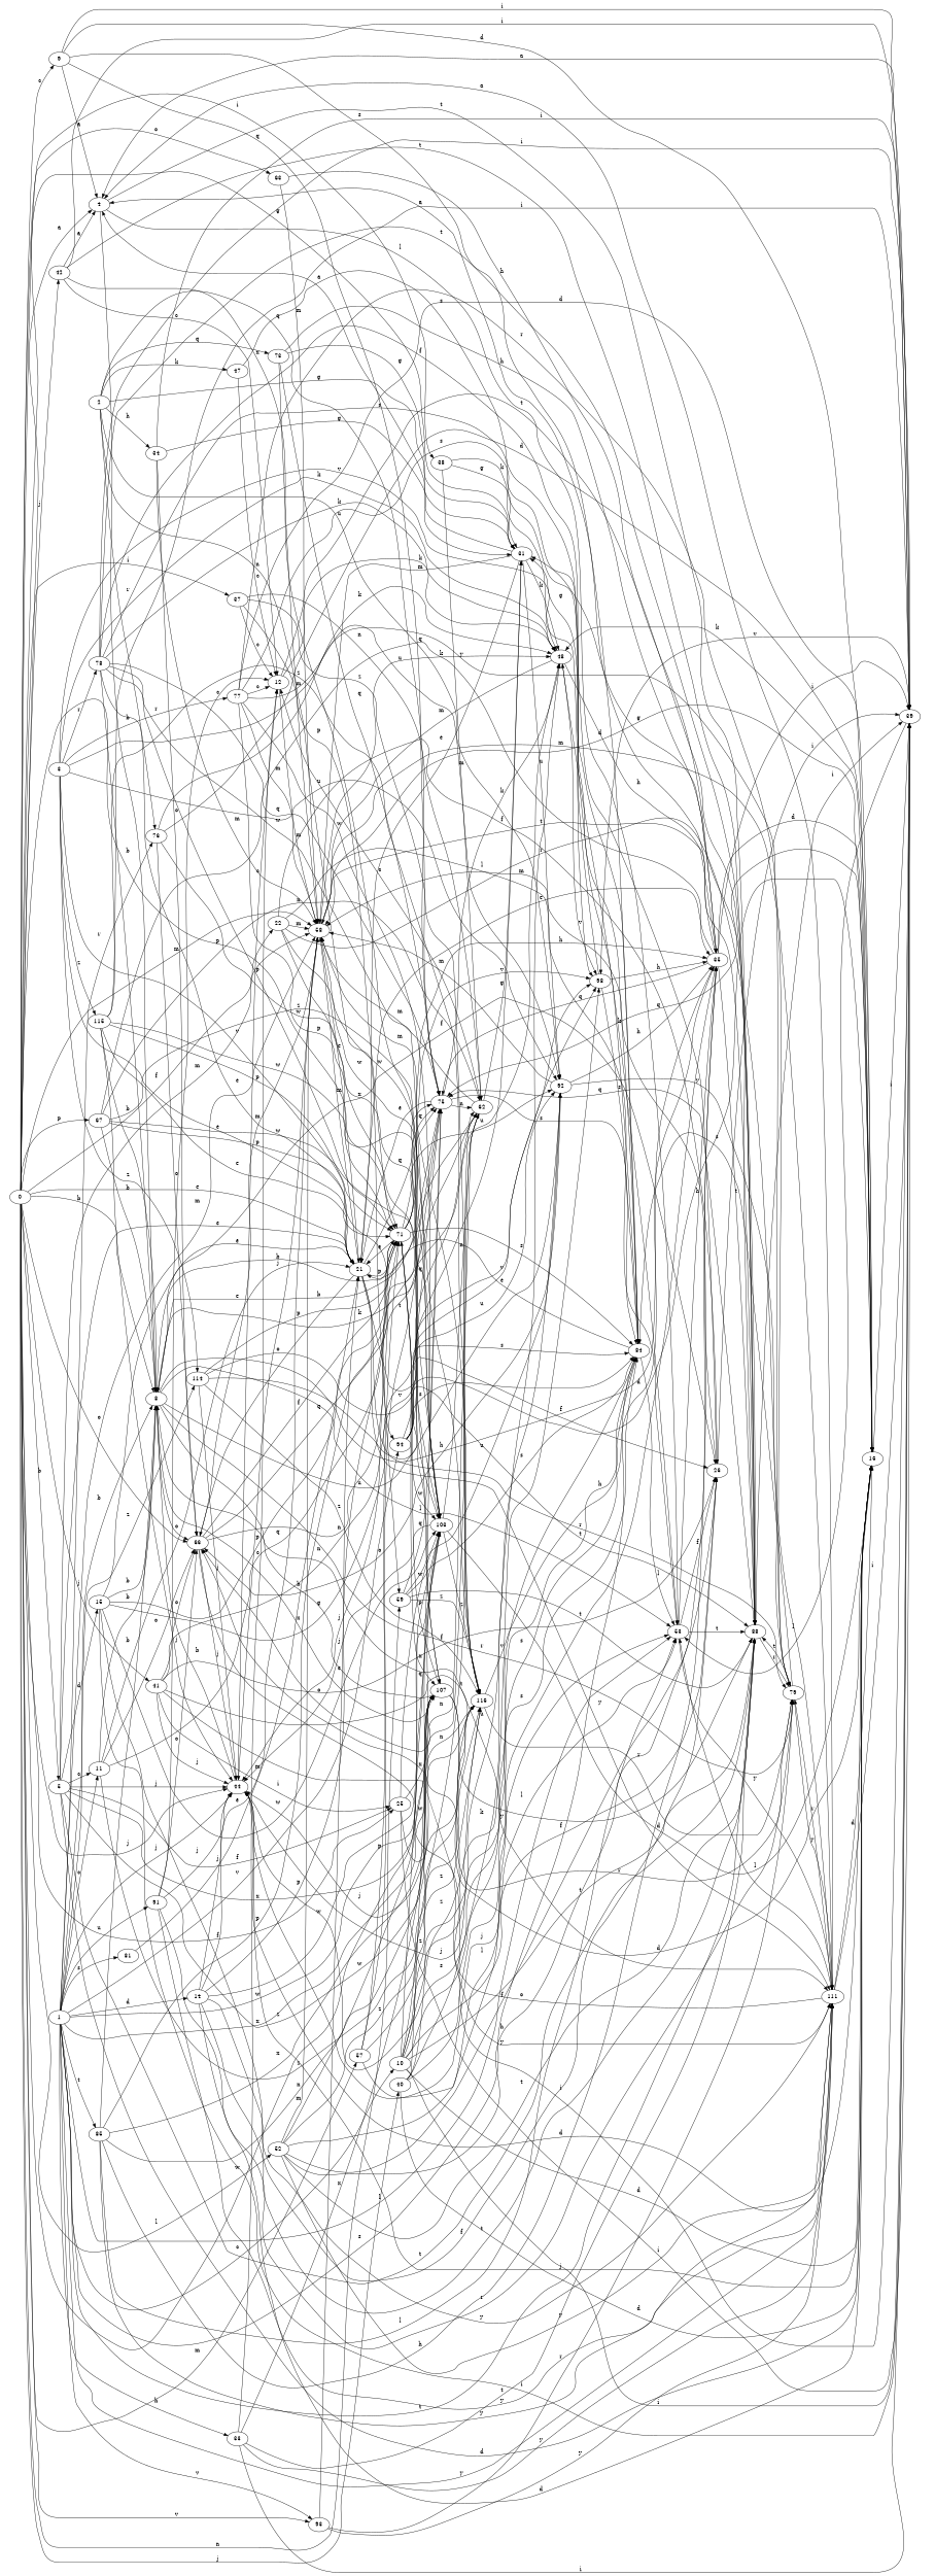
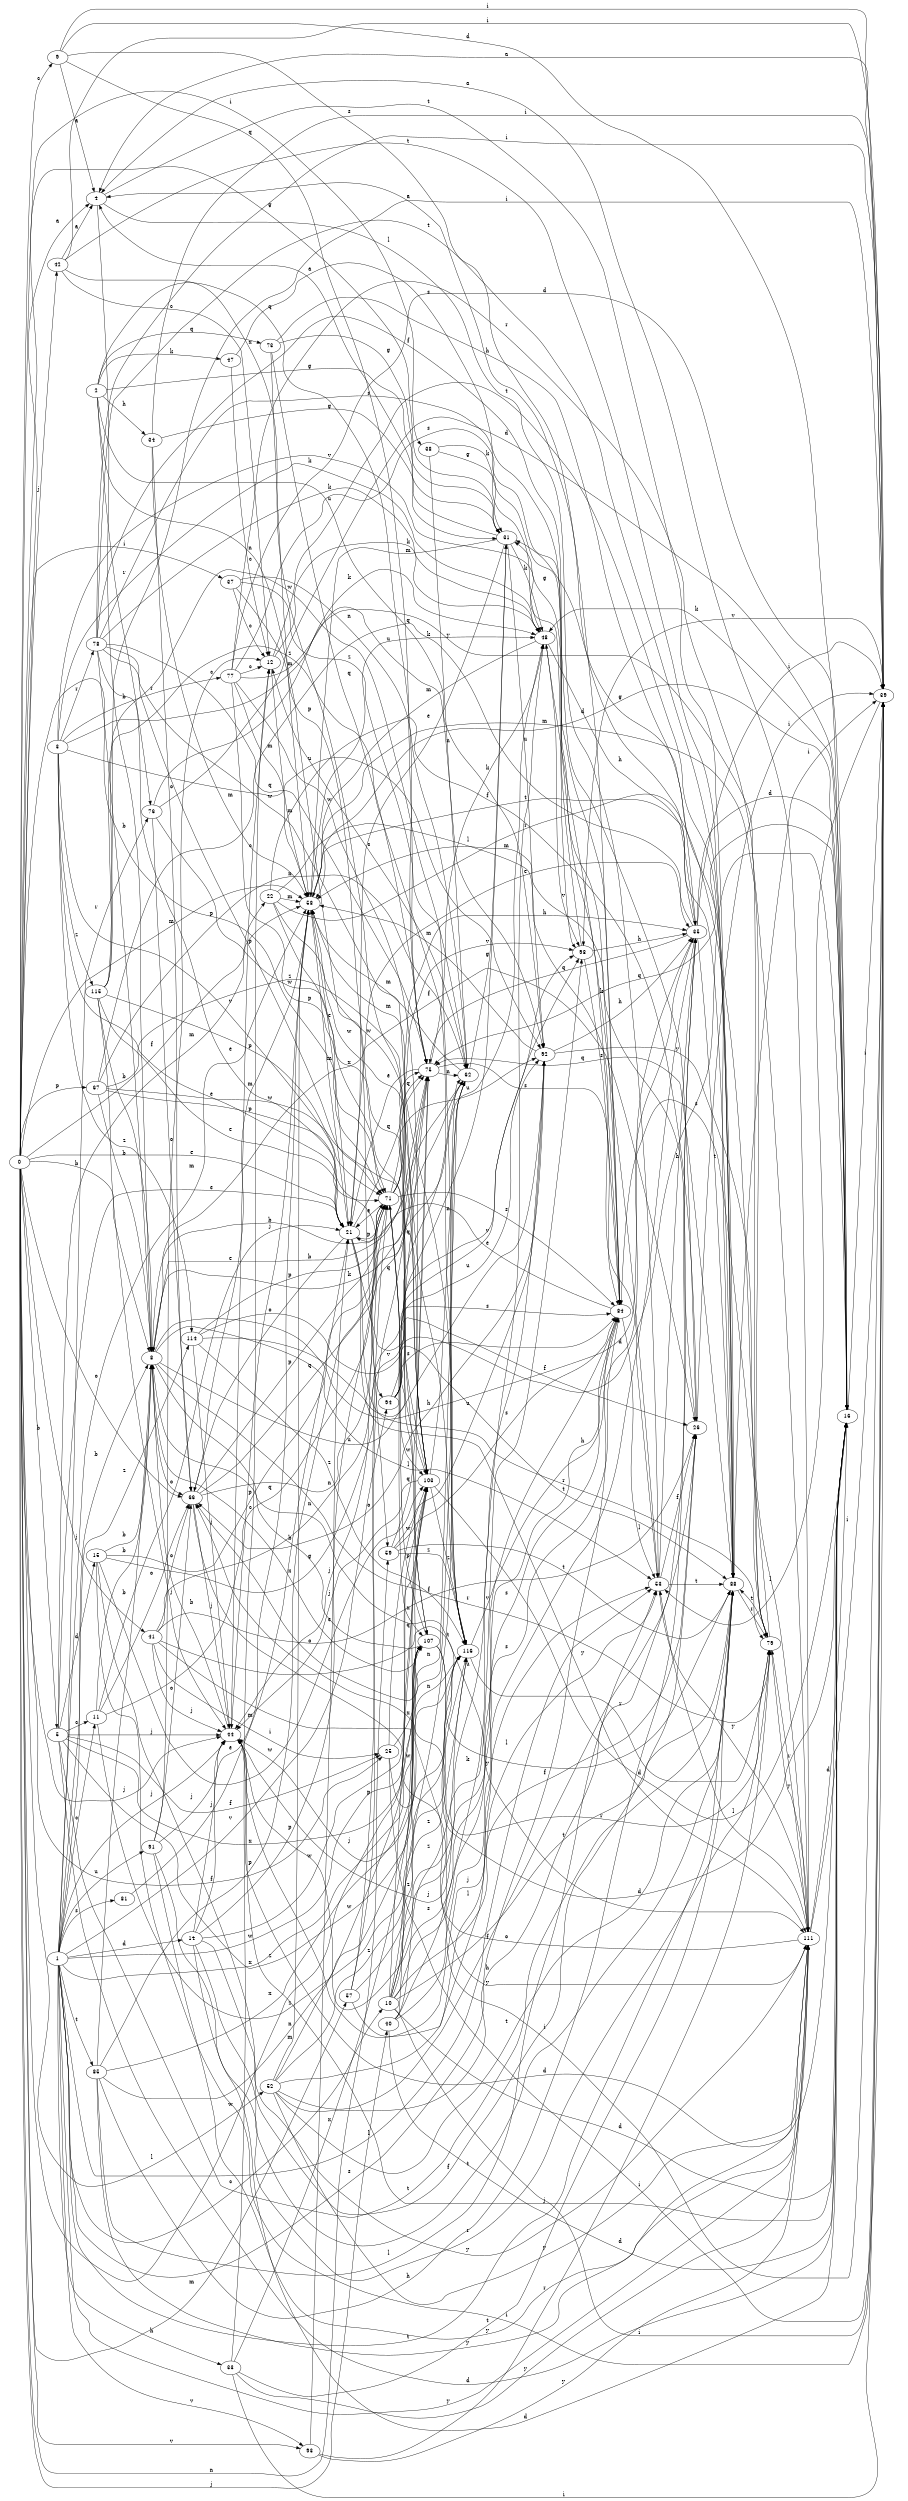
  strict digraph {
    fontname="DejaVu Serif"
    rankdir=LR
    node [fontname="DejaVu Serif"]
    edge [fontname="DejaVu Serif"]
    0
    4
    5
    8
    9
    21
    22
    25
    31
    37
    38
    40
    41
    42
    44
    52
    57
    58
    59
-   63
    66
    67
    71
    93
    103
    53
    88
    11
    107
    15
    16
    116
    111
    92
    48
    26
    35
    79
    84
    75
    39
    62
    12
    98
    1
    10
    14
    33
    76
    81
    85
    91
    94
    114
    2
    34
    47
    73
    3
    77
    78
    115
    0 -> 4 [label=a]
    0 -> 5 [label=b]
    0 -> 8 [label=b]
    0 -> 9 [label=c]
    0 -> 21 [label=e]
    0 -> 22 [label=f]
    0 -> 25 [label=f]
    0 -> 31 [label=g]
    0 -> 37 [label=i]
    0 -> 38 [label=i]
    0 -> 40 [label=j]
    0 -> 41 [label=j]
    0 -> 42 [label=j]
    0 -> 44 [label=j]
    0 -> 52 [label=l]
    0 -> 57 [label=m]
    0 -> 58 [label=m]
    0 -> 59 [label=n]
-   0 -> 63 [label=o]
    0 -> 66 [label=o]
    0 -> 67 [label=p]
    0 -> 71 [label=p]
    0 -> 93 [label=v]
    0 -> 103 [label=w]
    4 -> 8 [label=b]
    4 -> 53 [label=l]
    4 -> 88 [label=t]
    5 -> 21 [label=e]
    5 -> 25 [label=f]
    5 -> 44 [label=j]
    5 -> 58 [label=m]
    5 -> 88 [label=t]
    5 -> 11 [label=c]
    5 -> 107 [label=x]
    5 -> 15 [label=d]
    5 -> 16 [label=d]
    5 -> 116 [label=z]
    8 -> 66 [label=o]
    8 -> 53 [label=l]
    8 -> 107 [label=x]
    8 -> 111 [label=y]
    8 -> 92 [label=u]
    8 -> 48 [label=k]
    8 -> 26 [label=f]
    8 -> 35 [label=h]
    8 -> 79 [label=r]
    9 -> 4 [label=a]
    9 -> 16 [label=d]
    9 -> 84 [label=s]
    9 -> 75 [label=q]
    9 -> 39 [label=i]
    21 -> 58 [label=m]
    21 -> 66 [label=o]
    21 -> 71 [label=p]
    21 -> 111 [label=y]
    21 -> 79 [label=r]
    21 -> 84 [label=s]
    21 -> 75 [label=q]
    22 -> 58 [label=m]
    22 -> 103 [label=w]
    22 -> 53 [label=l]
    22 -> 107 [label=x]
    22 -> 26 [label=f]
    22 -> 79 [label=r]
    25 -> 103 [label=w]
    25 -> 107 [label=x]
    25 -> 39 [label=i]
    25 -> 62 [label=n]
    31 -> 4 [label=a]
    31 -> 21 [label=e]
    31 -> 58 [label=m]
    31 -> 92 [label=u]
    31 -> 48 [label=k]
    37 -> 71 [label=p]
    37 -> 116 [label=z]
    37 -> 62 [label=n]
    37 -> 12 [label=c]
    38 -> 31 [label=g]
    38 -> 48 [label=k]
-   38 -> 62 [label=m]
+   38 -> 62 [label=n]
    40 -> 103 [label=w]
    40 -> 16 [label=d]
    40 -> 116 [label=z]
    40 -> 48 [label=k]
    40 -> 84 [label=s]
    41 -> 25 [label=i]
    41 -> 44 [label=j]
    41 -> 66 [label=o]
    41 -> 88 [label=t]
    41 -> 111 [label=y]
    41 -> 26 [label=f]
    41 -> 62 [label=n]
    42 -> 4 [label=a]
    42 -> 88 [label=t]
    42 -> 107 [label=x]
    42 -> 39 [label=i]
    42 -> 12 [label=c]
    44 -> 8 [label=b]
    44 -> 16 [label=d]
    44 -> 84 [label=s]
    44 -> 12 [label=c]
    52 -> 58 [label=m]
    52 -> 103 [label=w]
    52 -> 53 [label=l]
    52 -> 88 [label=t]
    52 -> 116 [label=z]
    52 -> 111 [label=y]
    52 -> 26 [label=f]
    52 -> 35 [label=h]
    57 -> 71 [label=p]
    57 -> 53 [label=l]
    57 -> 116 [label=z]
-   57 -> 75 [label=t]
+   57 -> 75 [label=q]
    58 -> 21 [label=e]
    58 -> 44 [label=j]
    58 -> 103 [label=w]
    58 -> 88 [label=t]
    58 -> 16 [label=d]
    58 -> 48 [label=k]
    59 -> 88 [label=t]
    59 -> 116 [label=z]
    59 -> 92 [label=u]
    59 -> 84 [label=s]
    59 -> 75 [label=q]
-   63 -> 58 [label=m]
-   63 -> 35 [label=h]
    66 -> 44 [label=j]
    66 -> 58 [label=m]
-   66 -> 71 [label=f]
+   66 -> 71 [label=p]
    66 -> 75 [label=q]
    66 -> 39 [label=i]
    66 -> 62 [label=n]
    67 -> 8 [label=b]
    67 -> 71 [label=p]
    67 -> 103 [label=w]
    67 -> 116 [label=z]
    67 -> 35 [label=q]
    67 -> 62 [label=n]
    71 -> 8 [label=b]
    71 -> 21 [label=e]
    71 -> 103 [label=w]
    71 -> 107 [label=x]
    71 -> 92 [label=u]
    71 -> 35 [label=h]
    71 -> 84 [label=s]
    71 -> 75 [label=q]
    71 -> 98 [label=v]
    93 -> 21 [label=e]
    93 -> 111 [label=y]
    93 -> 79 [label=r]
    103 -> 44 [label=j]
    103 -> 16 [label=d]
    103 -> 116 [label=z]
    103 -> 62 [label=n]
    53 -> 88 [label=t]
    53 -> 111 [label=y]
    53 -> 48 [label=k]
    53 -> 26 [label=f]
    53 -> 35 [label=h]
    88 -> 31 [label=g]
    88 -> 79 [label=r]
    88 -> 75 [label=q]
    88 -> 39 [label=i]
    11 -> 8 [label=b]
    11 -> 21 [label=e]
    11 -> 66 [label=o]
    11 -> 116 [label=z]
    11 -> 75 [label=q]
    107 -> 8 [label=b]
    107 -> 66 [label=o]
    107 -> 71 [label=p]
    107 -> 16 [label=d]
    107 -> 79 [label=r]
    15 -> 8 [label=b]
-   15 -> 21 [label=e]
    15 -> 31 [label=g]
    15 -> 71 [label=p]
    15 -> 103 [label=w]
    15 -> 111 [label=y]
    15 -> 39 [label=i]
    16 -> 44 [label=j]
    16 -> 48 [label=k]
    16 -> 75 [label=q]
    16 -> 39 [label=i]
    116 -> 44 [label=j]
    116 -> 58 [label=m]
    116 -> 35 [label=h]
    116 -> 79 [label=r]
    111 -> 4 [label=a]
    111 -> 66 [label=o]
    111 -> 53 [label=l]
    111 -> 16 [label=d]
    111 -> 79 [label=r]
    111 -> 39 [label=i]
    92 -> 58 [label=m]
    92 -> 66 [label=o]
    92 -> 111 [label=y]
    92 -> 35 [label=h]
    48 -> 58 [label=m]
    48 -> 35 [label=h]
    48 -> 98 [label=v]
    26 -> 58 [label=m]
    26 -> 39 [label=i]
    35 -> 4 [label=a]
    35 -> 21 [label=e]
    35 -> 44 [label=j]
    35 -> 88 [label=t]
    35 -> 16 [label=d]
    35 -> 75 [label=q]
    35 -> 39 [label=i]
    79 -> 58 [label=m]
    79 -> 88 [label=t]
    79 -> 111 [label=y]
    79 -> 84 [label=s]
    84 -> 21 [label=e]
    84 -> 44 [label=j]
    84 -> 53 [label=l]
    75 -> 21 [label=e]
    75 -> 44 [label=j]
    75 -> 48 [label=k]
    75 -> 84 [label=s]
    75 -> 62 [label=n]
    39 -> 4 [label=a]
    39 -> 53 [label=l]
    39 -> 98 [label=v]
    62 -> 8 [label=b]
    62 -> 31 [label=g]
    62 -> 58 [label=m]
    62 -> 12 [label=c]
    12 -> 58 [label=m]
    12 -> 88 [label=t]
    12 -> 48 [label=k]
    98 -> 31 [label=g]
    98 -> 35 [label=h]
    98 -> 84 [label=s]
    1 -> 8 [label=b]
    1 -> 44 [label=j]
    1 -> 58 [label=m]
    1 -> 93 [label=v]
    1 -> 103 [label=w]
    1 -> 53 [label=l]
    1 -> 88 [label=t]
    1 -> 11 [label=c]
    1 -> 107 [label=x]
    1 -> 111 [label=y]
    1 -> 84 [label=s]
    1 -> 10 [label=c]
    1 -> 14 [label=d]
    1 -> 33 [label=h]
    1 -> 76 [label=r]
    1 -> 81 [label=s]
    1 -> 85 [label=t]
    1 -> 91 [label=u]
    1 -> 94 [label=v]
    1 -> 114 [label=z]
    10 -> 88 [label=t]
    10 -> 16 [label=d]
    10 -> 116 [label=z]
    10 -> 92 [label=u]
    10 -> 26 [label=f]
    10 -> 84 [label=s]
    10 -> 75 [label=q]
    10 -> 39 [label=i]
    10 -> 62 [label=n]
    10 -> 98 [label=v]
    14 -> 44 [label=j]
    14 -> 58 [label=m]
    14 -> 71 [label=p]
    14 -> 103 [label=w]
    14 -> 88 [label=t]
    14 -> 16 [label=d]
    14 -> 26 [label=f]
    33 -> 88 [label=t]
    33 -> 107 [label=x]
    33 -> 111 [label=y]
    33 -> 39 [label=i]
    33 -> 12 [label=c]
    76 -> 66 [label=o]
    76 -> 103 [label=w]
    76 -> 16 [label=d]
    76 -> 48 [label=k]
    81 -> 21 [label=e]
    85 -> 8 [label=b]
    85 -> 71 [label=p]
    85 -> 53 [label=l]
    85 -> 107 [label=x]
    85 -> 111 [label=y]
    85 -> 35 [label=h]
    85 -> 62 [label=n]
    91 -> 44 [label=j]
    91 -> 66 [label=o]
    91 -> 111 [label=y]
    91 -> 79 [label=r]
    91 -> 12 [label=c]
    94 -> 88 [label=t]
    94 -> 16 [label=d]
    94 -> 92 [label=u]
    94 -> 26 [label=f]
    94 -> 75 [label=q]
    94 -> 98 [label=v]
    114 -> 44 [label=j]
    114 -> 71 [label=p]
    114 -> 116 [label=z]
    114 -> 84 [label=s]
    114 -> 98 [label=v]
    2 -> 31 [label=g]
    2 -> 59 [label=n]
    2 -> 92 [label=u]
    2 -> 75 [label=q]
    2 -> 76 [label=r]
    2 -> 34 [label=h]
    2 -> 47 [label=k]
    2 -> 73 [label=q]
    34 -> 31 [label=g]
    34 -> 58 [label=m]
    34 -> 66 [label=o]
    34 -> 39 [label=i]
    47 -> 84 [label=s]
    47 -> 12 [label=c]
    73 -> 31 [label=g]
    73 -> 58 [label=m]
    73 -> 35 [label=h]
    73 -> 75 [label=q]
    3 -> 21 [label=e]
    3 -> 111 [label=y]
    3 -> 92 [label=u]
    3 -> 48 [label=k]
    3 -> 98 [label=v]
    3 -> 94 [label=v]
    3 -> 114 [label=z]
    3 -> 77 [label=r]
    3 -> 78 [label=r]
    3 -> 115 [label=z]
    77 -> 58 [label=m]
    77 -> 71 [label=p]
    77 -> 103 [label=w]
    77 -> 16 [label=d]
    77 -> 92 [label=u]
    77 -> 79 [label=r]
    77 -> 84 [label=s]
    77 -> 12 [label=c]
    78 -> 8 [label=b]
    78 -> 21 [label=e]
    78 -> 71 [label=p]
    78 -> 103 [label=w]
    78 -> 88 [label=t]
    78 -> 48 [label=k]
    78 -> 26 [label=f]
    78 -> 84 [label=s]
    78 -> 75 [label=q]
    78 -> 39 [label=i]
    115 -> 8 [label=b]
    115 -> 21 [label=e]
    115 -> 44 [label=j]
    115 -> 71 [label=p]
-   115 -> 103 [label=w]
+   115 -> 62 [label=w]
    115 -> 116 [label=z]
    115 -> 39 [label=i]
  }
